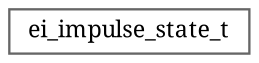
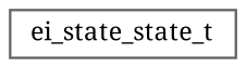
  digraph {
    rankdir=LR
    fontname="Noto Serif"
-   n1 [color=grey40 fillcolor=white fontname="Noto Serif" fontsize=10 height=0.2 label=ei_impulse_state_t shape=box style=filled width=0.4]
+   n1 [color=grey40 fillcolor=white fontname="Noto Serif" fontsize=10 height=0.2 label=ei_state_state_t shape=box style=filled width=0.4]
  }
